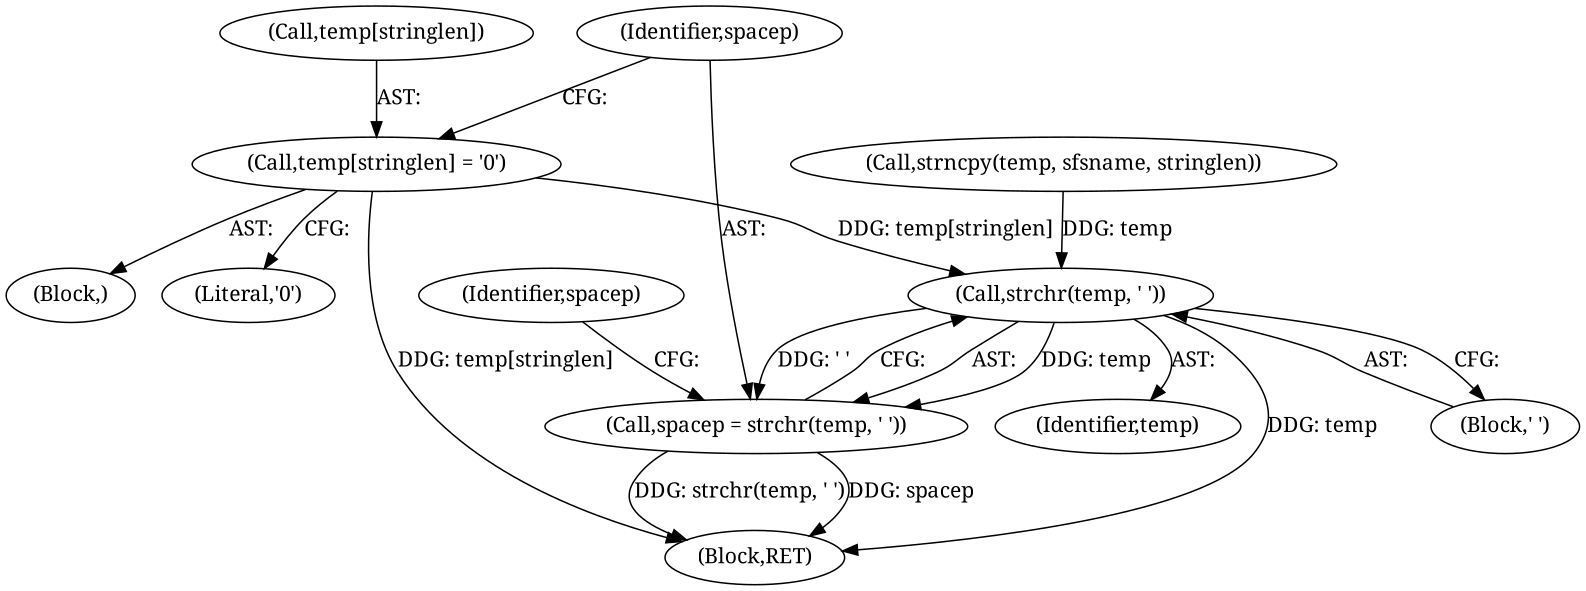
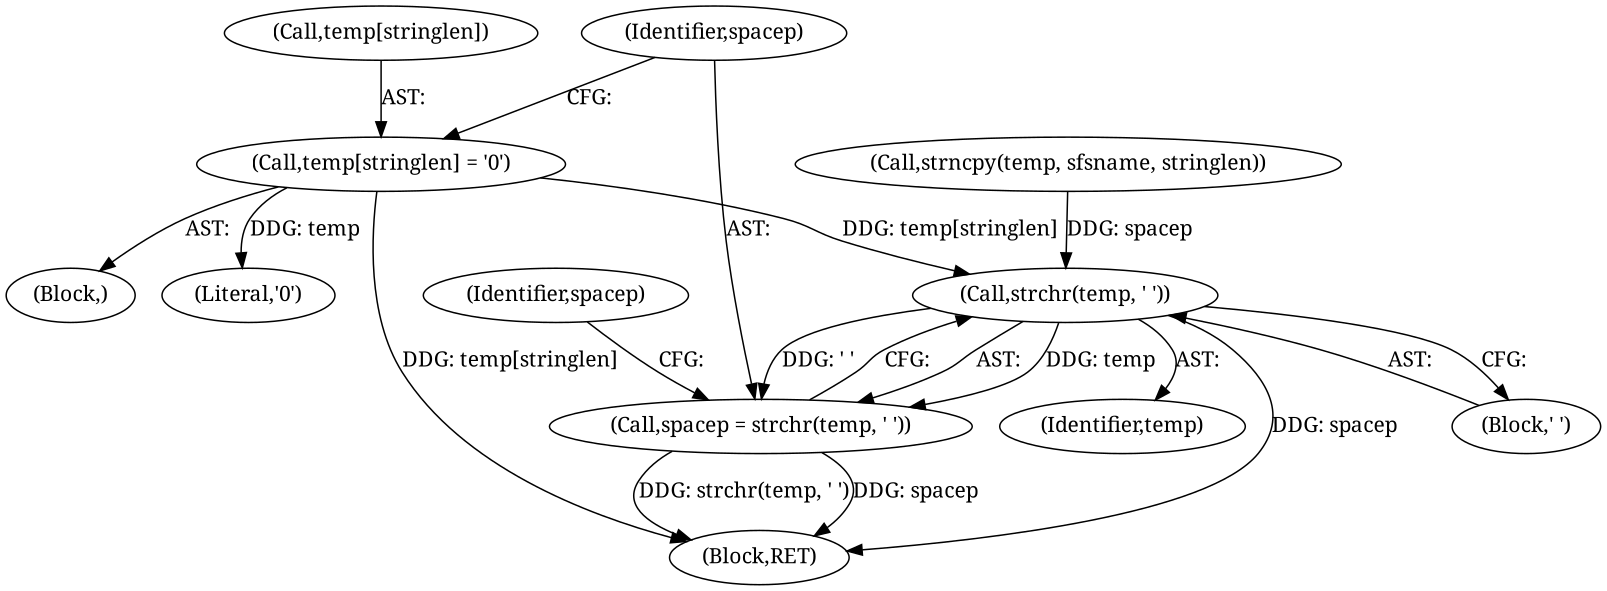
  digraph {
    fontname="Noto Serif"
    node [fontname="Noto Serif"]
    edge [fontname="Noto Serif"]
    n1 [label="(Call,temp[stringlen] = '\0')"]
    n2 [label="(Call,strchr(temp, ' '))"]
    n3 [label="(Block,RET)"]
    n4 [label="(Literal,'\0')"]
    n5 [label="(Block,)"]
    n6 [label="(Call,spacep = strchr(temp, ' '))"]
    n7 [label="(Block,' ')"]
    n8 [label="(Identifier,temp)"]
    n9 [label="(Identifier,spacep)"]
    n10 [label="(Call,temp[stringlen])"]
    n11 [label="(Call,strncpy(temp, sfsname, stringlen))"]
    n12 [label="(Identifier,spacep)"]
    n1 -> n2 [label="DDG: temp[stringlen]"]
    n1 -> n3 [label="DDG: temp[stringlen]"]
-   n1 -> n4 [label="CFG: "]
+   n1 -> n4 [label="DDG: temp"]
    n1 -> n5 [label="AST: "]
-   n2 -> n3 [label="DDG: temp"]
+   n2 -> n3 [label="DDG: spacep"]
    n2 -> n6 [label="AST: "]
    n2 -> n6 [label="DDG: temp"]
    n2 -> n6 [label="DDG: ' '"]
    n2 -> n7 [label="CFG: "]
    n2 -> n8 [label="AST: "]
    n6 -> n2 [label="CFG: "]
    n6 -> n3 [label="DDG: strchr(temp, ' ')"]
    n6 -> n3 [label="DDG: spacep"]
    n7 -> n2 [label="AST: "]
    n9 -> n1 [label="CFG: "]
    n9 -> n6 [label="AST: "]
    n10 -> n1 [label="AST: "]
-   n11 -> n2 [label="DDG: temp"]
+   n11 -> n2 [label="DDG: spacep"]
    n12 -> n6 [label="CFG: "]
  }
